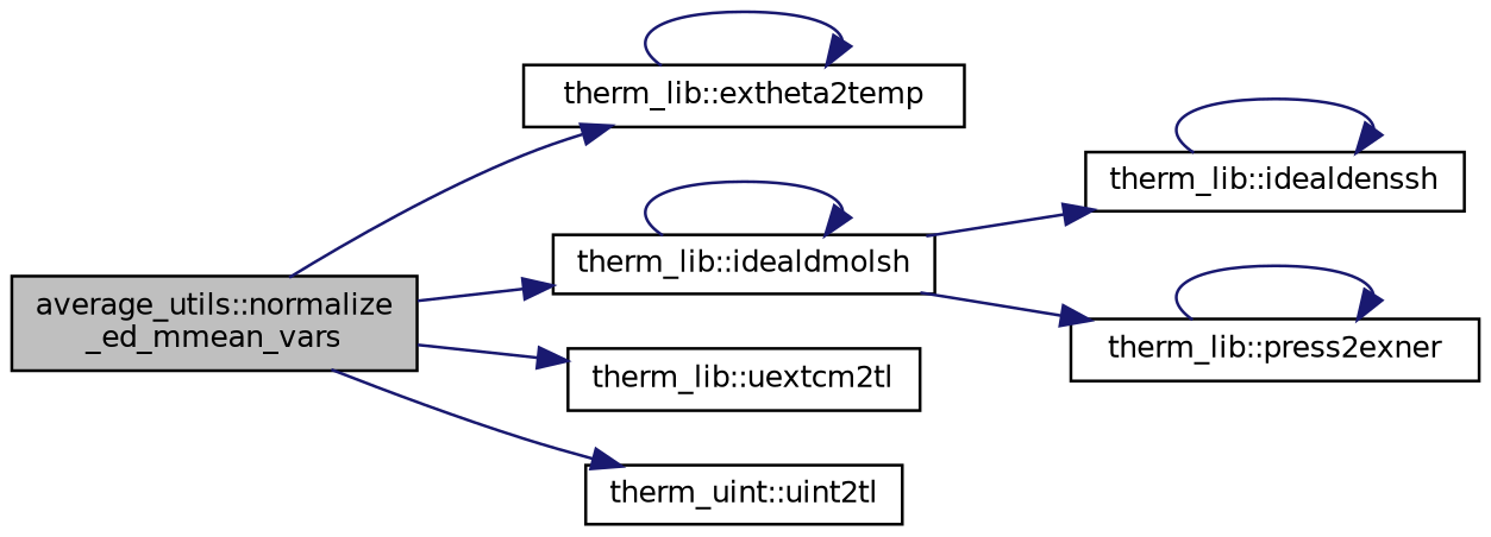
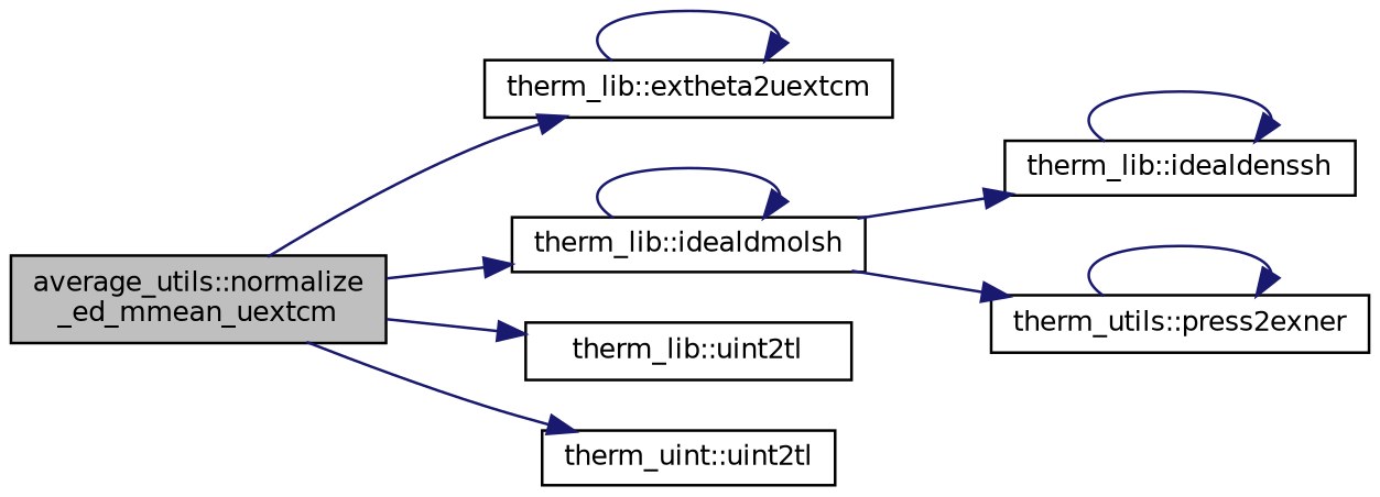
  digraph {
    rankdir=LR
    node [color=black fillcolor=white fontname=Helvetica fontsize=10 shape=record style=filled]
    edge [color=midnightblue fontname=Helvetica fontsize=10 labelfontname=Helvetica labelfontsize=10 style=solid]
-   n1 [fillcolor=grey75 fontcolor=black height=0.2 label="average_utils::normalize\l_ed_mmean_vars" width=0.4]
-   n2 [height=0.2 label="therm_lib::extheta2temp" width=0.4]
+   n1 [fillcolor=grey75 fontcolor=black height=0.2 label="average_utils::normalize\l_ed_mmean_uextcm" width=0.4]
+   n2 [height=0.2 label="therm_lib::extheta2uextcm" width=0.4]
    n3 [height=0.2 label="therm_lib::idealdmolsh" width=0.4]
-   n4 [height=0.2 label="therm_lib::uextcm2tl" width=0.4]
+   n4 [height=0.2 label="therm_lib::uint2tl" width=0.4]
    n5 [height=0.2 label="therm_uint::uint2tl" width=0.4]
    n6 [height=0.2 label="therm_lib::idealdenssh" width=0.4]
-   n7 [height=0.2 label="therm_lib::press2exner" width=0.4]
+   n7 [height=0.2 label="therm_utils::press2exner" width=0.4]
    n1 -> n2
    n1 -> n3
    n1 -> n4
    n1 -> n5
    n2 -> n2
    n3 -> n3
    n3 -> n6
    n3 -> n7
    n6 -> n6
    n7 -> n7
  }
